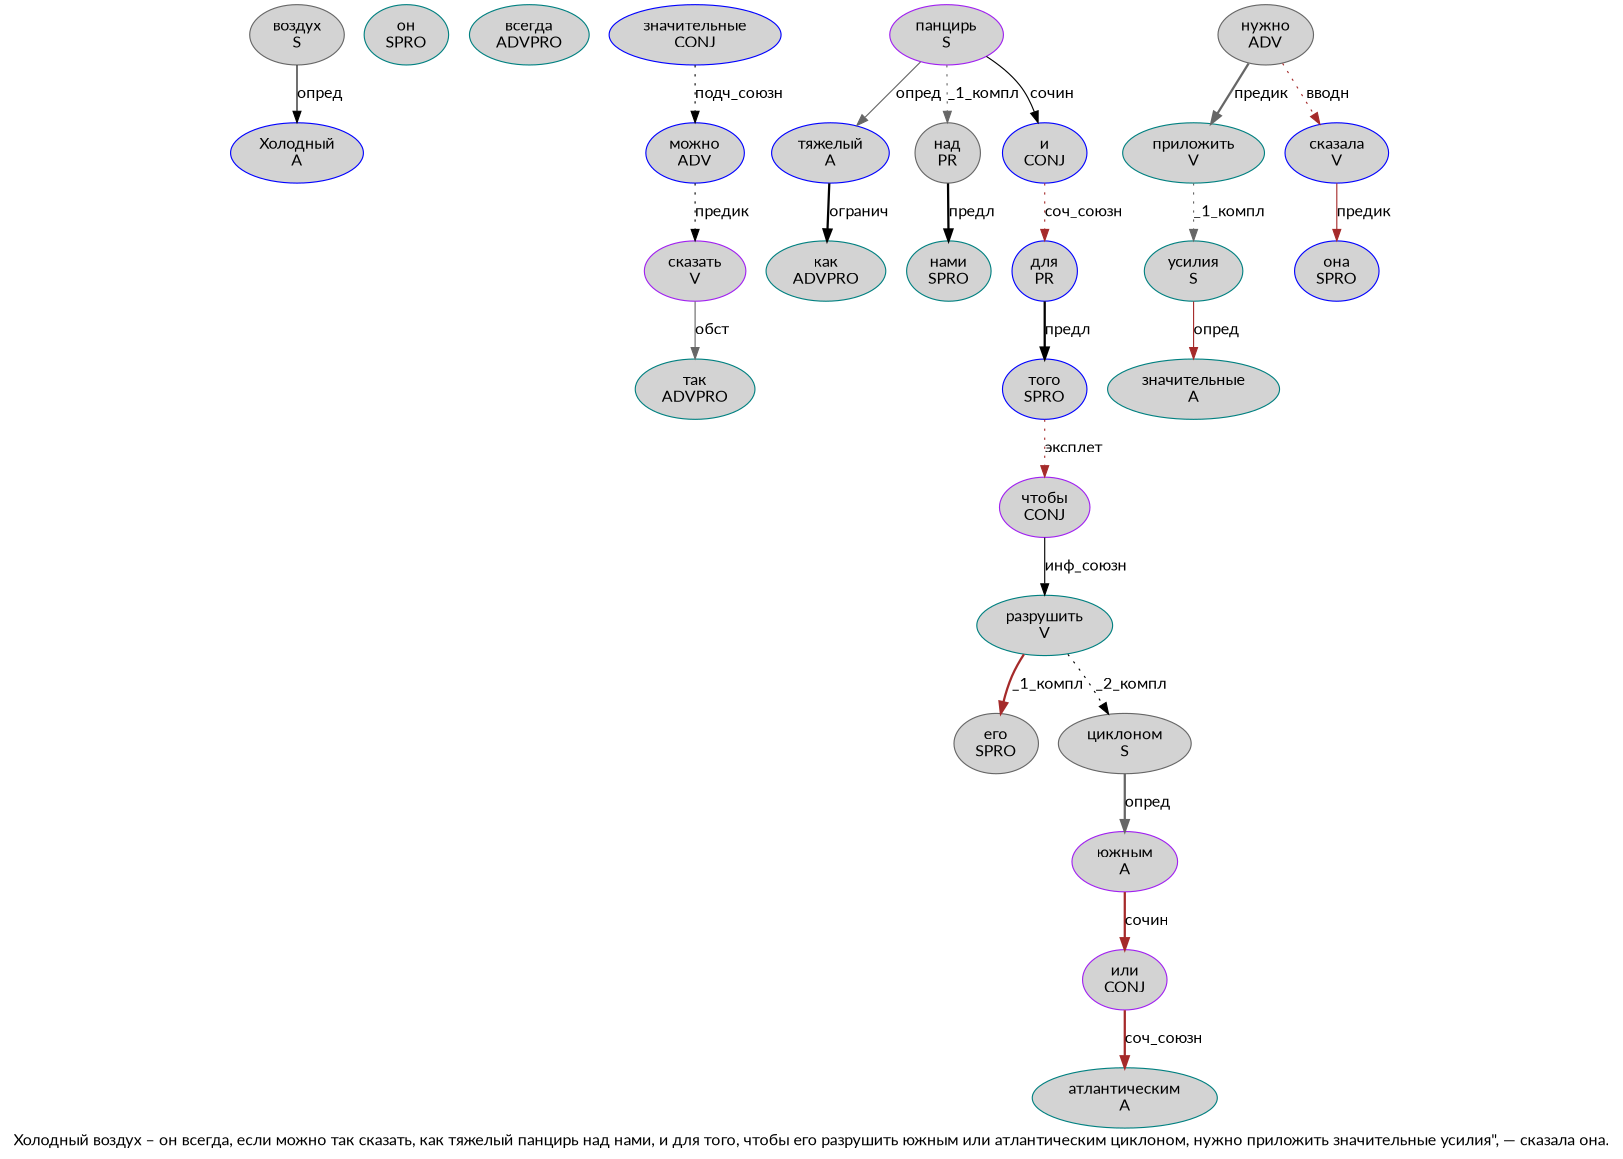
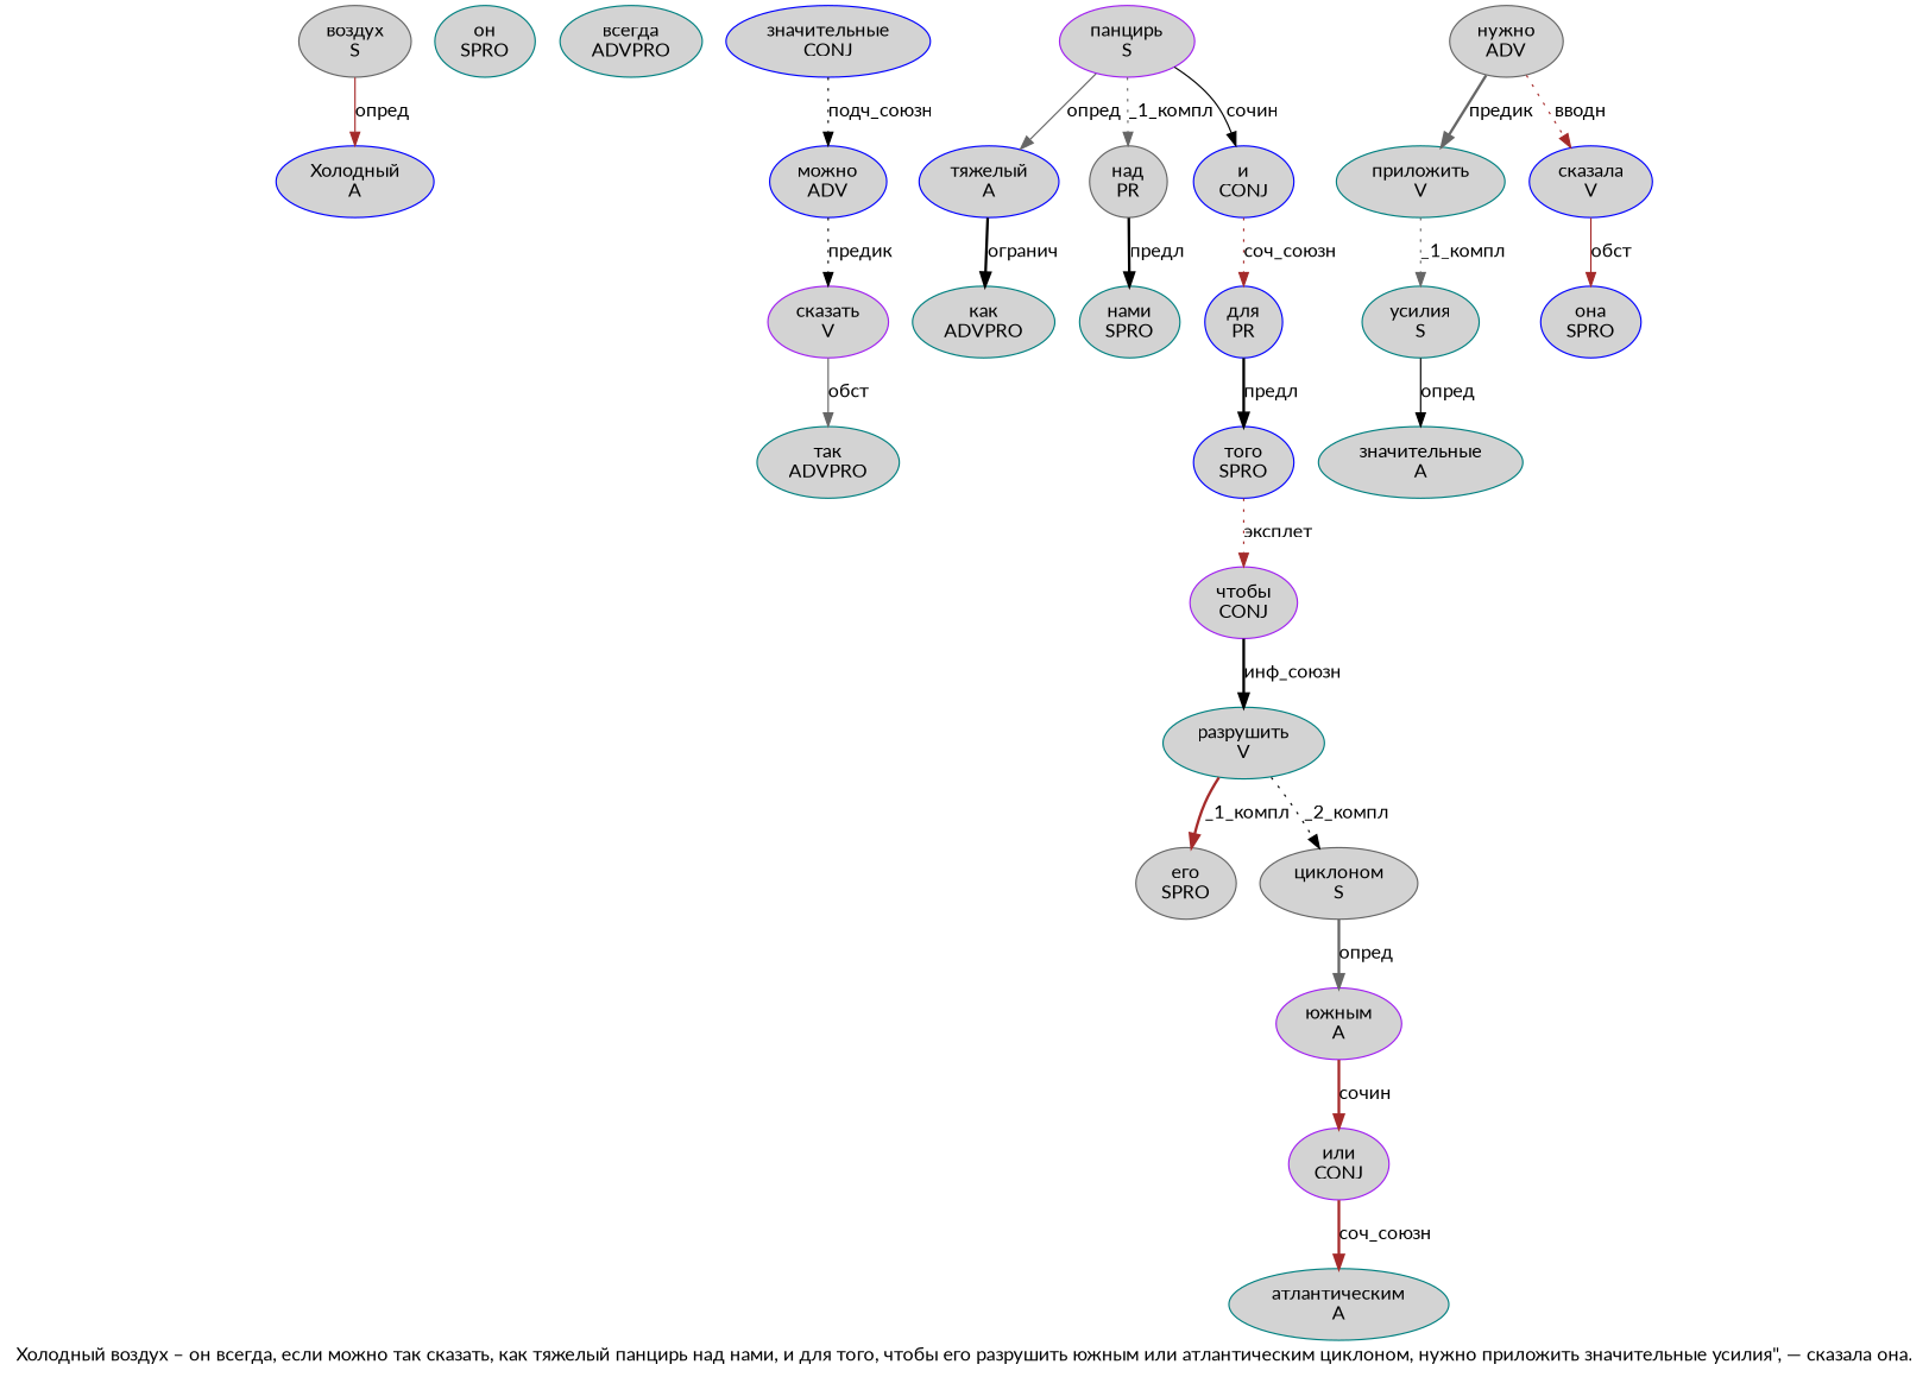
  digraph {
    fontname=Lato
    label="Холодный воздух – он всегда, если можно так сказать, как тяжелый панцирь над нами, и для того, чтобы его разрушить южным или атлантическим циклоном, нужно приложить значительные усилия\", — сказала она."
    node [color=teal fillcolor=lightgray fontname=Lato penwidth=1 shape=ellipse style=filled]
    edge [color=brown fontname=Lato style=bold]
    n1 [color=blue label="Холодный\nA"]
    n2 [color=gray40 label="воздух\nS"]
    n3 [label="он\nSPRO"]
    n4 [label="всегда\nADVPRO"]
    n5 [color=blue label="значительные\nCONJ"]
    n6 [color=blue label="можно\nADV"]
    n7 [color=purple label="сказать\nV"]
    n8 [label="так\nADVPRO"]
    n9 [label="как\nADVPRO"]
    n10 [color=blue label="тяжелый\nA"]
    n11 [color=purple label="панцирь\nS"]
    n12 [color=gray40 label="над\nPR"]
    n13 [color=blue label="и\nCONJ"]
    n14 [label="нами\nSPRO"]
    n15 [color=blue label="для\nPR"]
    n16 [color=blue label="того\nSPRO"]
    n17 [color=purple label="чтобы\nCONJ"]
    n18 [label="разрушить\nV"]
    n19 [color=gray40 label="его\nSPRO"]
    n20 [color=gray40 label="циклоном\nS"]
    n21 [color=purple label="южным\nA"]
    n22 [color=purple label="или\nCONJ"]
    n23 [label="атлантическим\nA"]
    n24 [color=gray40 label="нужно\nADV"]
    n25 [label="приложить\nV"]
    n26 [color=blue label="сказала\nV"]
    n27 [label="усилия\nS"]
    n28 [color=blue label="она\nSPRO"]
    n29 [label="значительные\nA"]
-   n2 -> n1 [color=black label="опред" style=solid]
+   n2 -> n1 [label="опред" style=solid]
    n5 -> n6 [color=black label="подч_союзн" style=dotted]
    n6 -> n7 [color=black label="предик" style=dotted]
    n7 -> n8 [color=gray40 label="обст" style=solid]
    n10 -> n9 [color=black label="огранич"]
    n11 -> n10 [color=gray40 label="опред" style=solid]
    n11 -> n12 [color=gray40 label="_1_компл" style=dotted]
    n11 -> n13 [color=black label="сочин" style=solid]
    n12 -> n14 [color=black label="предл"]
    n13 -> n15 [label="соч_союзн" style=dotted]
    n15 -> n16 [color=black label="предл"]
    n16 -> n17 [label="эксплет" style=dotted]
-   n17 -> n18 [color=black label="инф_союзн" style=solid]
+   n17 -> n18 [color=black label="инф_союзн"]
    n18 -> n19 [label="_1_компл"]
    n18 -> n20 [color=black label="_2_компл" style=dotted]
    n20 -> n21 [color=gray40 label="опред"]
    n21 -> n22 [label="сочин"]
    n22 -> n23 [label="соч_союзн"]
    n24 -> n25 [color=gray40 label="предик"]
    n24 -> n26 [label="вводн" style=dotted]
    n25 -> n27 [color=gray40 label="_1_компл" style=dotted]
-   n26 -> n28 [label="предик" style=solid]
-   n27 -> n29 [label="опред" style=solid]
+   n26 -> n28 [label="обст" style=solid]
+   n27 -> n29 [color=black label="опред" style=solid]
  }
